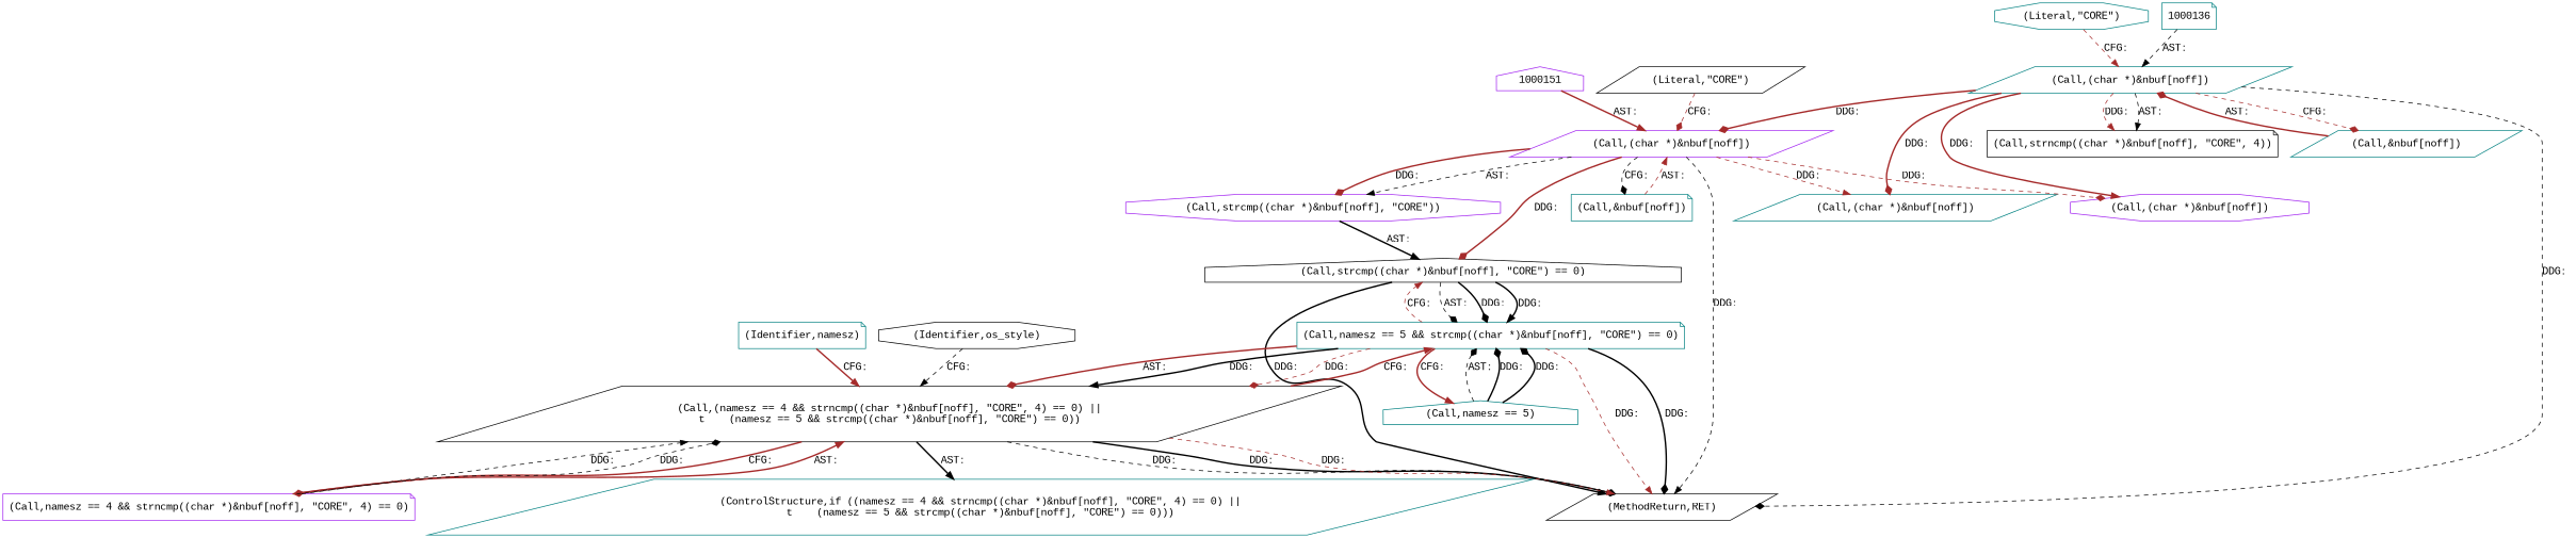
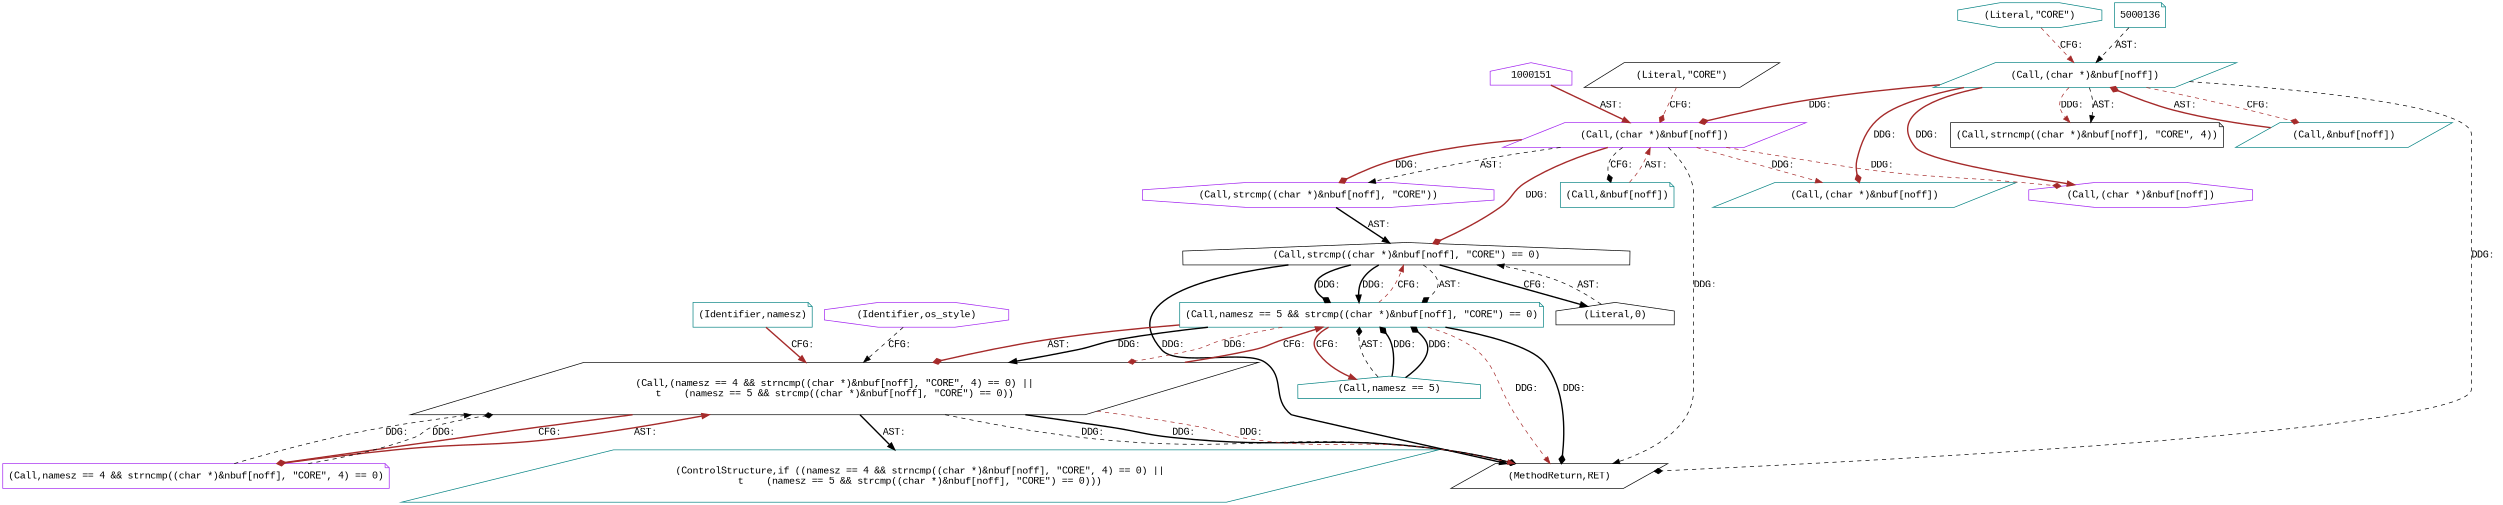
  digraph {
    fontname="Liberation Mono"
    node [color=teal fontname="Liberation Mono" shape=parallelogram]
    edge [arrowhead=normal color=black fontname="Liberation Mono" style=dashed]
    n1 [color=black label="(Call,strcmp((char *)&nbuf[noff], \"CORE\") == 0)" shape=house]
    n2 [label="(Call,namesz == 5 && strcmp((char *)&nbuf[noff], \"CORE\") == 0)" shape=note]
    n3 [color=black label="(MethodReturn,RET)"]
+   n4 [color=black label="(Literal,0)" shape=house]
    n5 [color=black label="(Call,(namesz == 4 && strncmp((char *)&nbuf[noff], \"CORE\", 4) == 0) ||\n\t    (namesz == 5 && strcmp((char *)&nbuf[noff], \"CORE\") == 0))"]
    n6 [label="(Call,namesz == 5)" shape=house]
    n7 [color=purple label="(Call,(char *)&nbuf[noff])"]
    n8 [label="(Call,(char *)&nbuf[noff])"]
    n9 [color=purple label="(Call,(char *)&nbuf[noff])" shape=octagon]
    n10 [color=purple label="(Call,strcmp((char *)&nbuf[noff], \"CORE\"))" shape=octagon]
    n11 [label="(Call,&nbuf[noff])" shape=note]
    n12 [label="(Call,(char *)&nbuf[noff])"]
    n13 [color=black label="(Call,strncmp((char *)&nbuf[noff], \"CORE\", 4))" shape=note]
    n14 [label="(Call,&nbuf[noff])"]
    n15 [color=purple label="(Call,namesz == 4 && strncmp((char *)&nbuf[noff], \"CORE\", 4) == 0)" shape=note]
    n16 [label="(ControlStructure,if ((namesz == 4 && strncmp((char *)&nbuf[noff], \"CORE\", 4) == 0) ||\n\t    (namesz == 5 && strcmp((char *)&nbuf[noff], \"CORE\") == 0)))"]
    n17 [label="(Identifier,namesz)" shape=note]
-   n18 [color=black label="(Identifier,os_style)" shape=octagon]
+   n18 [color=purple label="(Identifier,os_style)" shape=octagon]
    n19 [color=black label="(Literal,\"CORE\")"]
    n20 [label="(Literal,\"CORE\")" shape=octagon]
    1000151 [color=purple shape=house]
-   1000136 [shape=note]
+   1000136 [shape=note label=5000136]
    n1 -> n2 [arrowhead=diamond label="AST: "]
    n1 -> n2 [arrowhead=diamond label="DDG: " style=bold]
    n1 -> n2 [label="DDG: " style=bold]
    n1 -> n3 [label="DDG: " style=bold]
+   n1 -> n4 [label="CFG: " style=bold]
    n2 -> n1 [color=brown label="CFG: "]
    n2 -> n3 [color=brown label="DDG: "]
    n2 -> n3 [arrowhead=diamond label="DDG: " style=bold]
    n2 -> n5 [arrowhead=diamond color=brown label="AST: " style=bold]
    n2 -> n5 [label="DDG: " style=bold]
    n2 -> n5 [arrowhead=diamond color=brown label="DDG: "]
    n2 -> n6 [color=brown label="CFG: " style=bold]
+   n4 -> n1 [label="AST: "]
    n5 -> n2 [color=brown label="CFG: " style=bold]
    n5 -> n3 [arrowhead=diamond label="DDG: "]
    n5 -> n3 [arrowhead=diamond label="DDG: " style=bold]
    n5 -> n3 [color=brown label="DDG: "]
    n5 -> n15 [arrowhead=diamond color=brown label="CFG: " style=bold]
    n5 -> n16 [label="AST: " style=bold]
    n6 -> n2 [arrowhead=diamond label="AST: "]
    n6 -> n2 [arrowhead=diamond label="DDG: " style=bold]
    n6 -> n2 [arrowhead=diamond label="DDG: " style=bold]
    n7 -> n1 [arrowhead=diamond color=brown label="DDG: " style=bold]
    n7 -> n3 [label="DDG: "]
    n7 -> n8 [color=brown label="DDG: "]
    n7 -> n9 [arrowhead=diamond color=brown label="DDG: "]
    n7 -> n10 [label="AST: "]
    n7 -> n10 [arrowhead=diamond color=brown label="DDG: " style=bold]
    n7 -> n11 [arrowhead=diamond label="CFG: "]
    n10 -> n1 [label="AST: " style=bold]
    n11 -> n7 [color=brown label="AST: "]
    n12 -> n3 [arrowhead=diamond label="DDG: "]
    n12 -> n7 [arrowhead=diamond color=brown label="DDG: " style=bold]
    n12 -> n8 [arrowhead=diamond color=brown label="DDG: " style=bold]
    n12 -> n9 [color=brown label="DDG: " style=bold]
    n12 -> n13 [label="AST: "]
    n12 -> n13 [color=brown label="DDG: "]
    n12 -> n14 [arrowhead=diamond color=brown label="CFG: "]
    n14 -> n12 [arrowhead=diamond color=brown label="AST: " style=bold]
    n15 -> n5 [color=brown label="AST: " style=bold]
    n15 -> n5 [label="DDG: "]
    n15 -> n5 [arrowhead=diamond label="DDG: "]
    n17 -> n5 [color=brown label="CFG: " style=bold]
    n18 -> n5 [label="CFG: "]
    n19 -> n7 [arrowhead=diamond color=brown label="CFG: "]
    n20 -> n12 [color=brown label="CFG: "]
    1000151 -> n7 [color=brown label="AST: " style=bold]
    1000136 -> n12 [label="AST: "]
  }
